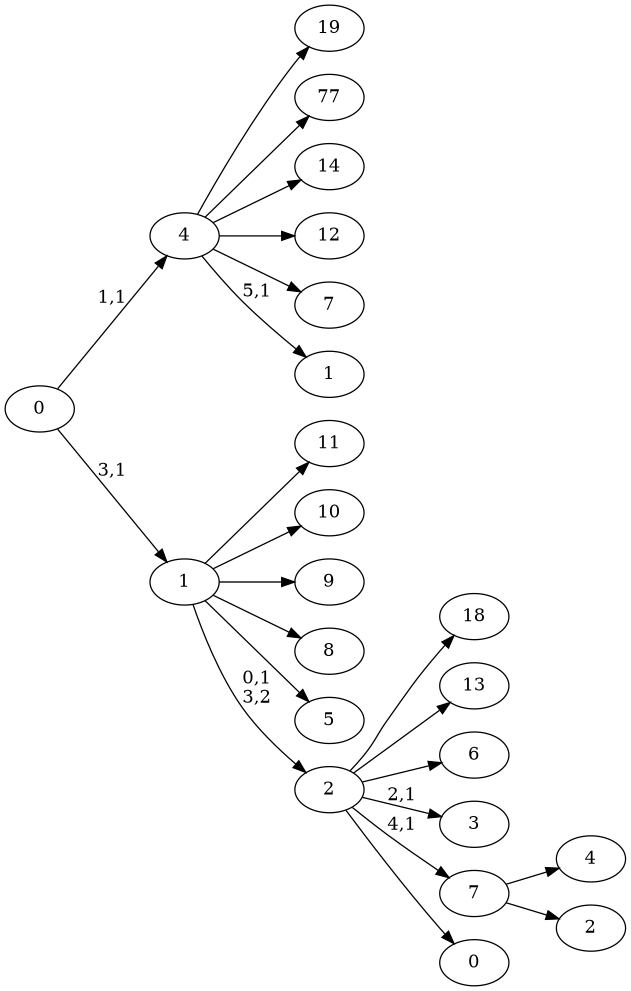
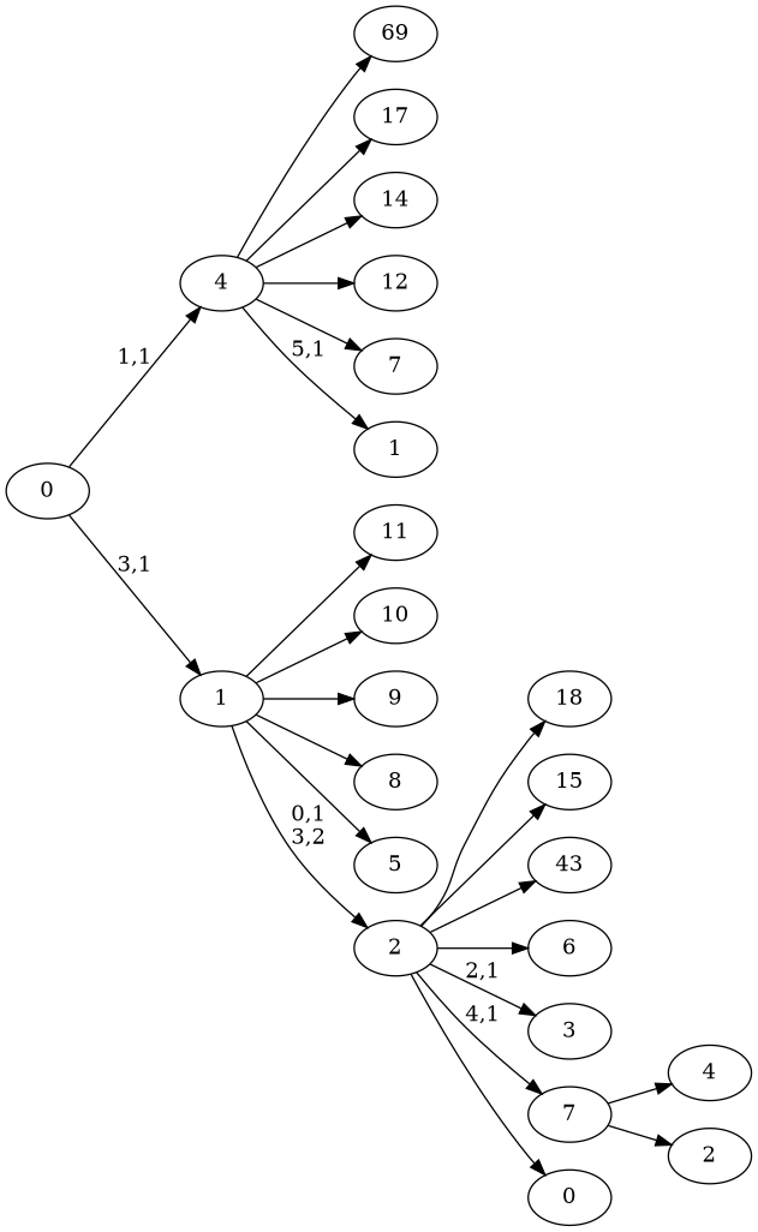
  digraph {
    rankdir=LR
-   n1 [label=19]
+   n1 [label=69]
    n2 [label=18]
-   n3 [label=77]
+   n3 [label=17]
+   n4 [label=15]
    n5 [label=14]
-   n6 [label=13]
+   n6 [label=43]
    n7 [label=12]
    n8 [label=11]
    n9 [label=10]
    n10 [label=9]
    n11 [label=8]
    n12 [label=7]
    n13 [label=6]
    n14 [label=5]
    n15 [label=4]
    n16 [label=3]
    n17 [label=2]
    7
    n19 [label=1]
    4
    n21 [label=0]
    2
    1
    0
    7 -> n15
    7 -> n17
    4 -> n1
    4 -> n3
    4 -> n5
    4 -> n7
    4 -> n12
    4 -> n19 [label="5,1"]
    2 -> n2
+   2 -> n4
    2 -> n6
    2 -> n13
    2 -> n16 [label="2,1"]
    2 -> 7 [label="4,1"]
    2 -> n21
    1 -> n8
    1 -> n9
    1 -> n10
    1 -> n11
    1 -> n14
    1 -> 2 [label="0,1\n3,2"]
    0 -> 4 [label="1,1"]
    0 -> 1 [label="3,1"]
  }
